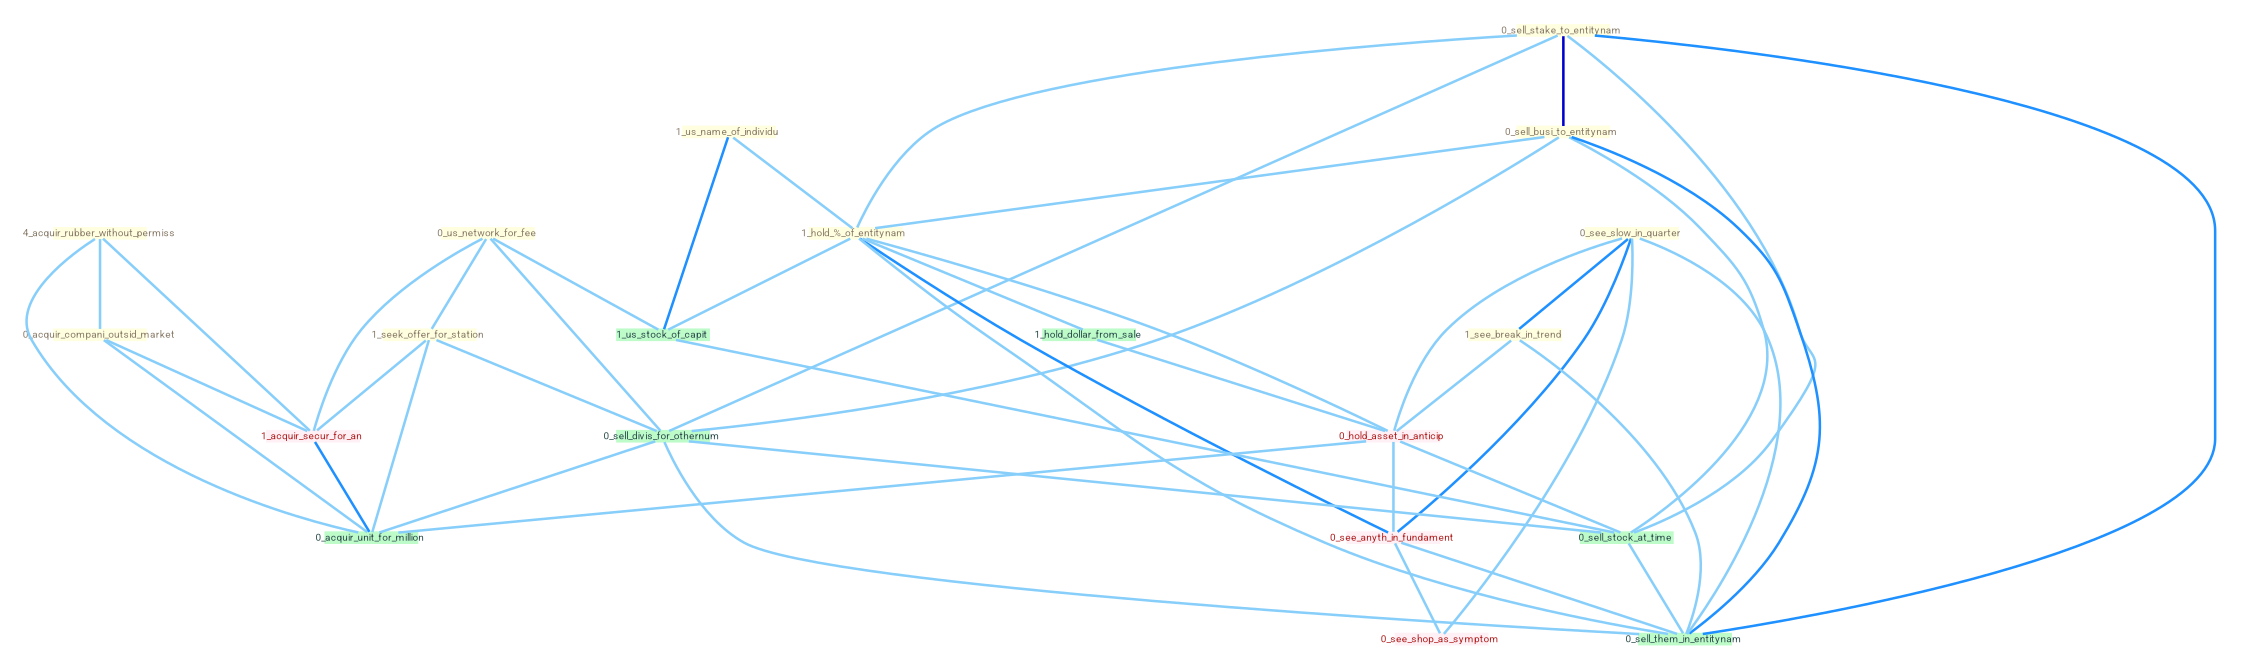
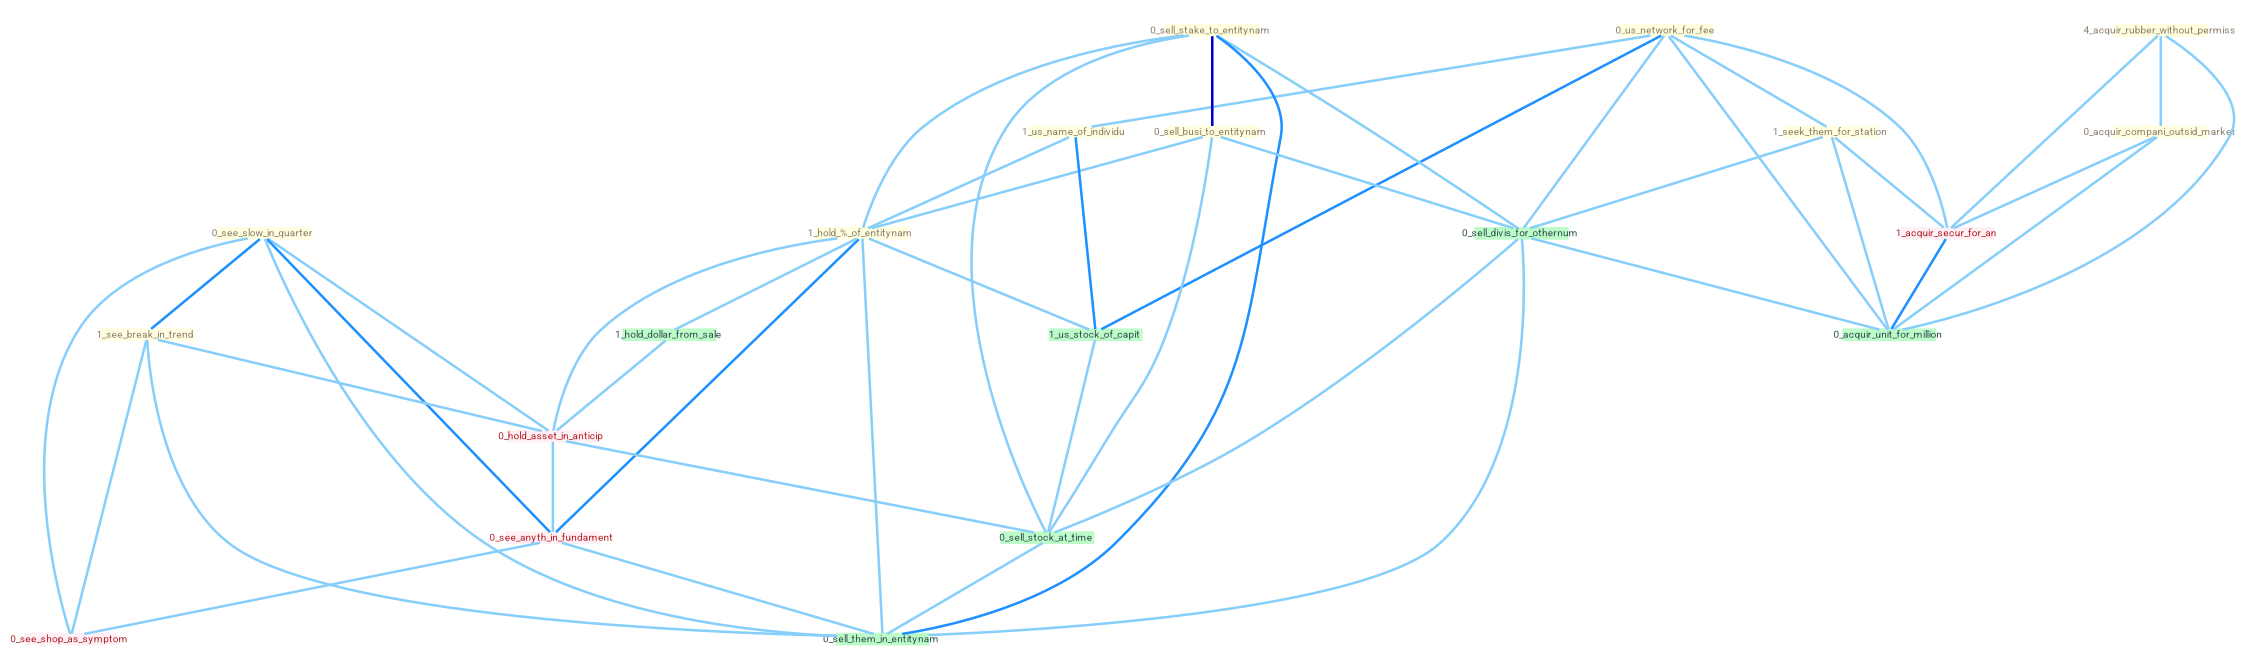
  graph {
    fontname=Roboto
    node [color="#ffffe0" fixedsize=true fontcolor="#8b7d6b" fontname=Roboto fontsize=4 shape=polygon style=filled]
    edge [color="#87cefa" fontname=Roboto w=1]
    "0_us_network_for_fee " [height=.06 width=.5]
    "0_sell_stake_to_entitynam " [height=.06 width=.5]
    n3 [height=.06 label="4_acquir_rubber_without_permiss" width=.5]
    "0_acquir_compani_outsid_market " [height=.06 width=.5]
    "0_sell_busi_to_entitynam " [height=.06 width=.5]
    "1_us_name_of_individu " [height=.06 width=.5]
    "0_see_slow_in_quarter " [height=.06 width=.5]
-   "1_seek_offer_for_station " [height=.06 width=.5]
+   "1_seek_offer_for_station " [height=.06 width=.5 label="1_seek_them_for_station"]
    "1_see_break_in_trend " [height=.06 width=.5]
    "1_hold_%_of_entitynam " [height=.06 width=.5]
    "1_acquir_secur_for_an " [color="#fff0f5" fontcolor="#b22222" height=.06 width=.5]
    "0_hold_asset_in_anticip " [color="#fff0f5" fontcolor="#b22222" height=.06 width=.5]
    "0_see_anyth_in_fundament " [color="#fff0f5" fontcolor="#b22222" height=.06 width=.5]
    "0_see_shop_as_symptom " [color="#fff0f5" fontcolor="#b22222" height=.06 width=.5]
    "0_sell_divis_for_othernum " [color="#BDFCC9" fontcolor="#2f4f4f" height=.06 width=.5]
    "1_us_stock_of_capit " [color="#BDFCC9" fontcolor="#2f4f4f" height=.06 width=.5]
    "0_acquir_unit_for_million " [color="#BDFCC9" fontcolor="#2f4f4f" height=.06 width=.5]
    "0_sell_stock_at_time " [color="#BDFCC9" fontcolor="#2f4f4f" height=.06 width=.5]
    "0_sell_them_in_entitynam " [color="#BDFCC9" fontcolor="#2f4f4f" height=.06 width=.5]
    "1_hold_dollar_from_sale " [color="#BDFCC9" fontcolor="#2f4f4f" height=.06 width=.5]
    subgraph sub_1 {
      "0_us_network_for_fee "
      "0_sell_stake_to_entitynam "
      n3
      "0_acquir_compani_outsid_market "
      "0_sell_busi_to_entitynam "
      "1_us_name_of_individu "
      "0_see_slow_in_quarter "
      "1_seek_offer_for_station "
      "1_see_break_in_trend "
      "1_hold_%_of_entitynam "
    }
    subgraph sub_2 {
      "1_acquir_secur_for_an "
      "0_hold_asset_in_anticip "
      "0_see_anyth_in_fundament "
      "0_see_shop_as_symptom "
    }
+   "0_us_network_for_fee " -- "1_us_name_of_individu "
    "0_us_network_for_fee " -- "1_seek_offer_for_station "
    "0_us_network_for_fee " -- "1_acquir_secur_for_an "
    "0_us_network_for_fee " -- "0_sell_divis_for_othernum "
-   "0_us_network_for_fee " -- "1_us_stock_of_capit "
-   "0_hold_asset_in_anticip " -- "0_acquir_unit_for_million "
+   "0_us_network_for_fee " -- "1_us_stock_of_capit " [color="#1e90ff"]
+   "0_us_network_for_fee " -- "0_acquir_unit_for_million "
    "0_sell_stake_to_entitynam " -- "0_sell_busi_to_entitynam " [color="#0000cd" w=3]
    "0_sell_stake_to_entitynam " -- "1_hold_%_of_entitynam "
    "0_sell_stake_to_entitynam " -- "0_sell_divis_for_othernum "
    "0_sell_stake_to_entitynam " -- "0_sell_stock_at_time "
    "0_sell_stake_to_entitynam " -- "0_sell_them_in_entitynam " [color="#1e90ff" w=2]
    n3 -- "0_acquir_compani_outsid_market "
    n3 -- "1_acquir_secur_for_an "
    n3 -- "0_acquir_unit_for_million "
    "0_acquir_compani_outsid_market " -- "1_acquir_secur_for_an "
    "0_acquir_compani_outsid_market " -- "0_acquir_unit_for_million "
    "0_sell_busi_to_entitynam " -- "1_hold_%_of_entitynam "
    "0_sell_busi_to_entitynam " -- "0_sell_divis_for_othernum "
    "0_sell_busi_to_entitynam " -- "0_sell_stock_at_time "
-   "0_sell_busi_to_entitynam " -- "0_sell_them_in_entitynam " [color="#1e90ff" w=2]
    "1_us_name_of_individu " -- "1_hold_%_of_entitynam "
    "1_us_name_of_individu " -- "1_us_stock_of_capit " [color="#1e90ff" w=2]
    "0_see_slow_in_quarter " -- "1_see_break_in_trend " [color="#1e90ff" w=2]
    "0_see_slow_in_quarter " -- "0_hold_asset_in_anticip "
    "0_see_slow_in_quarter " -- "0_see_anyth_in_fundament " [color="#1e90ff" w=2]
    "0_see_slow_in_quarter " -- "0_see_shop_as_symptom "
    "0_see_slow_in_quarter " -- "0_sell_them_in_entitynam "
    "1_seek_offer_for_station " -- "1_acquir_secur_for_an "
    "1_seek_offer_for_station " -- "0_sell_divis_for_othernum "
    "1_seek_offer_for_station " -- "0_acquir_unit_for_million "
    "1_see_break_in_trend " -- "0_hold_asset_in_anticip "
+   "1_see_break_in_trend " -- "0_see_shop_as_symptom "
    "1_see_break_in_trend " -- "0_sell_them_in_entitynam "
    "1_hold_%_of_entitynam " -- "0_hold_asset_in_anticip "
    "1_hold_%_of_entitynam " -- "0_see_anyth_in_fundament " [color="#1e90ff" w=2]
    "1_hold_%_of_entitynam " -- "1_us_stock_of_capit "
    "1_hold_%_of_entitynam " -- "0_sell_them_in_entitynam "
    "1_hold_%_of_entitynam " -- "1_hold_dollar_from_sale "
    "1_acquir_secur_for_an " -- "0_acquir_unit_for_million " [color="#1e90ff" w=2]
    "0_hold_asset_in_anticip " -- "0_see_anyth_in_fundament "
    "0_hold_asset_in_anticip " -- "0_sell_stock_at_time "
    "0_see_anyth_in_fundament " -- "0_see_shop_as_symptom "
    "0_see_anyth_in_fundament " -- "0_sell_them_in_entitynam "
    "0_sell_divis_for_othernum " -- "0_acquir_unit_for_million "
    "0_sell_divis_for_othernum " -- "0_sell_stock_at_time "
    "0_sell_divis_for_othernum " -- "0_sell_them_in_entitynam "
    "1_us_stock_of_capit " -- "0_sell_stock_at_time "
    "0_sell_stock_at_time " -- "0_sell_them_in_entitynam "
    "1_hold_dollar_from_sale " -- "0_hold_asset_in_anticip "
  }
